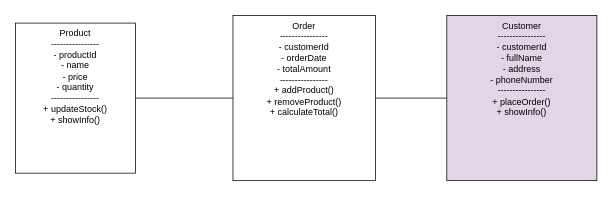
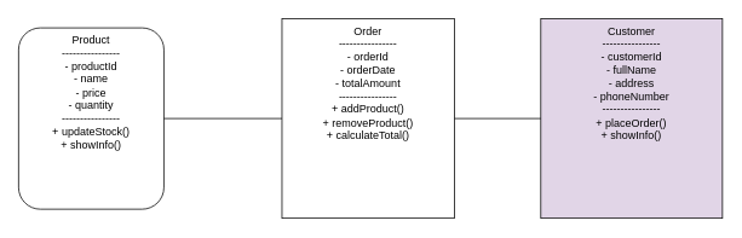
  <mxCell id="0" />
  <mxCell id="1" parent="0" />
- <mxCell id="2" value="Product&#10;----------------&#10;- productId&#10;- name&#10;- price&#10;- quantity&#10;----------------&#10;+ updateStock()&#10;+ showInfo()" style="rounded=0;whiteSpace=wrap;html=1;childLayout=stackLayout;verticalAlign=top;align=center;" vertex="1" parent="1"><mxGeometry x="20" y="30" width="160" height="200" as="geometry" /></mxCell>
- <mxCell id="3" value="Order&#10;----------------&#10;- customerId&#10;- orderDate&#10;- totalAmount&#10;----------------&#10;+ addProduct()&#10;+ removeProduct()&#10;+ calculateTotal()" style="rounded=0;whiteSpace=wrap;html=1;childLayout=stackLayout;verticalAlign=top;align=center;" vertex="1" parent="1"><mxGeometry x="310" y="20" width="190" height="220" as="geometry" /></mxCell>
+ <mxCell id="2" value="Product&#10;----------------&#10;- productId&#10;- name&#10;- price&#10;- quantity&#10;----------------&#10;+ updateStock()&#10;+ showInfo()" style="whiteSpace=wrap;html=1;childLayout=stackLayout;verticalAlign=top;align=center;rounded=1;" vertex="1" parent="1"><mxGeometry x="20" y="30" width="160" height="200" as="geometry" /></mxCell>
+ <mxCell id="3" value="Order&#10;----------------&#10;- orderId&#10;- orderDate&#10;- totalAmount&#10;----------------&#10;+ addProduct()&#10;+ removeProduct()&#10;+ calculateTotal()" style="rounded=0;whiteSpace=wrap;html=1;childLayout=stackLayout;verticalAlign=top;align=center;" vertex="1" parent="1"><mxGeometry x="310" y="20" width="190" height="220" as="geometry" /></mxCell>
  <mxCell id="4" value="Customer&#10;----------------&#10;- customerId&#10;- fullName&#10;- address&#10;- phoneNumber&#10;----------------&#10;+ placeOrder()&#10;+ showInfo()" style="rounded=0;whiteSpace=wrap;html=1;childLayout=stackLayout;verticalAlign=top;align=center;fillColor=#e1d5e7;" vertex="1" parent="1"><mxGeometry x="595" y="20" width="200" height="220" as="geometry" /></mxCell>
  <mxCell id="5" style="endArrow=none;startArrow=none;html=1;edgeStyle=orthogonalEdgeStyle;" edge="1" parent="1" source="2" target="3"><mxGeometry relative="1" as="geometry" /></mxCell>
  <mxCell id="6" style="endArrow=none;startArrow=none;html=1;edgeStyle=orthogonalEdgeStyle;" edge="1" parent="1" source="4" target="3"><mxGeometry relative="1" as="geometry" /></mxCell>
